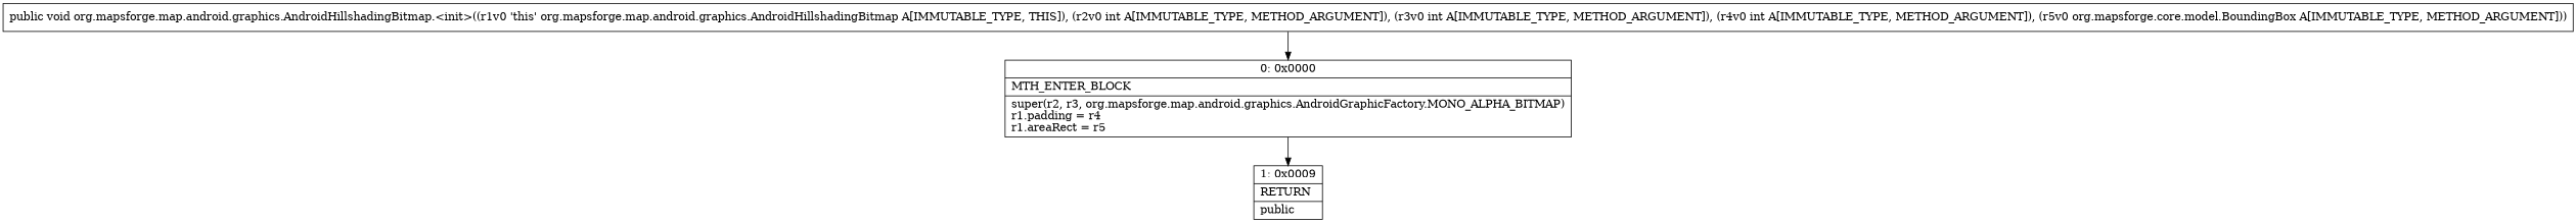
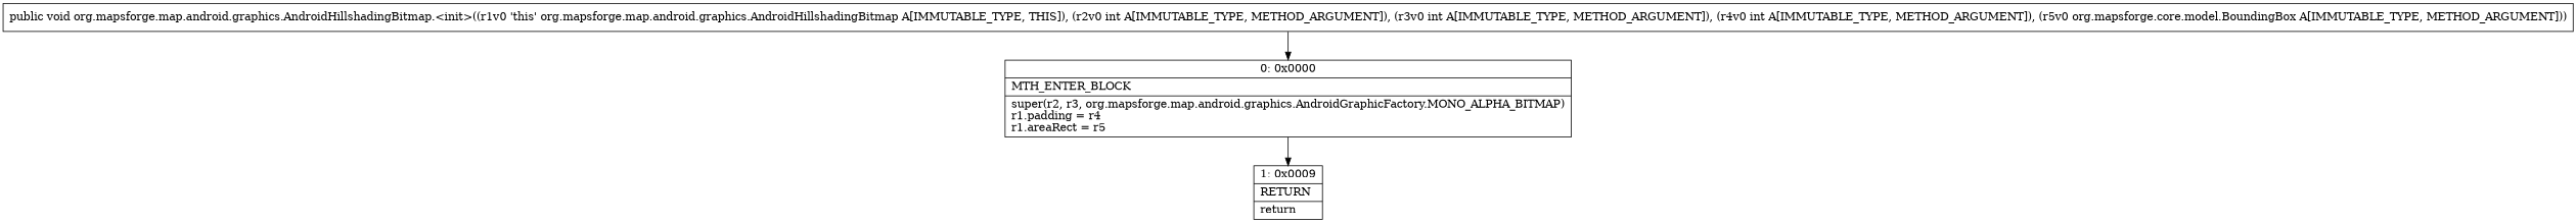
  digraph {
    node [shape=record]
    n1 [label="{0\:\ 0x0000|MTH_ENTER_BLOCK\l|super(r2, r3, org.mapsforge.map.android.graphics.AndroidGraphicFactory.MONO_ALPHA_BITMAP)\lr1.padding = r4\lr1.areaRect = r5\l}"]
-   n2 [label="{1\:\ 0x0009|RETURN\l|public\l}"]
+   n2 [label="{1\:\ 0x0009|RETURN\l|return\l}"]
    n3 [label="{public void org.mapsforge.map.android.graphics.AndroidHillshadingBitmap.\<init\>((r1v0 'this' org.mapsforge.map.android.graphics.AndroidHillshadingBitmap A[IMMUTABLE_TYPE, THIS]), (r2v0 int A[IMMUTABLE_TYPE, METHOD_ARGUMENT]), (r3v0 int A[IMMUTABLE_TYPE, METHOD_ARGUMENT]), (r4v0 int A[IMMUTABLE_TYPE, METHOD_ARGUMENT]), (r5v0 org.mapsforge.core.model.BoundingBox A[IMMUTABLE_TYPE, METHOD_ARGUMENT])) }"]
    n1 -> n2
    n3 -> n1
  }
